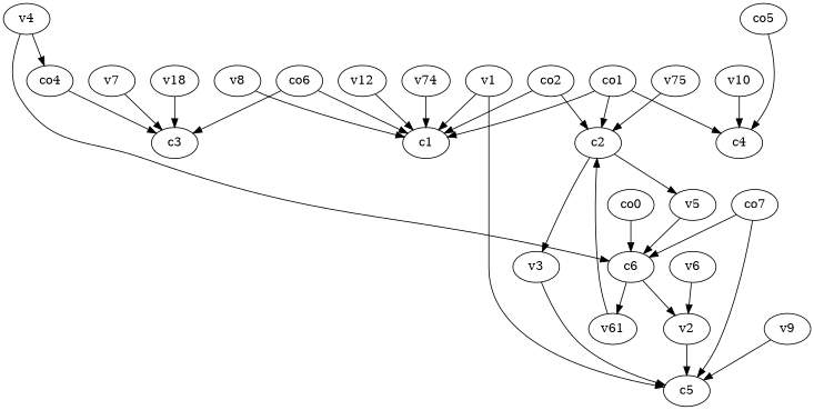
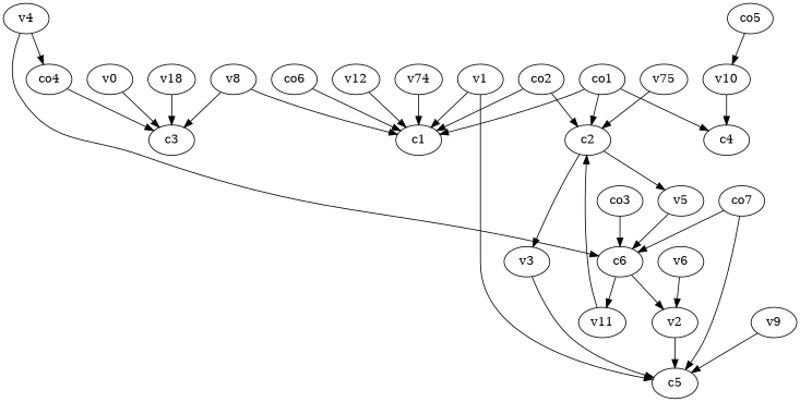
  strict digraph {
    fontname="DejaVu Serif"
    node [fontname="DejaVu Serif"]
    edge [fontname="DejaVu Serif" weight=1]
    c2
    v3
    v5
    c5
    c6
    v2
-   v11 [label=v61]
+   v11
    v1
    c1
    v4
    co4
    c3
    v6
-   v7
+   v7 [label=v0]
    v8
    v9
    v10
    c4
    v12
    n20 [label=v18]
    n21 [label=v74]
    n22 [label=v75]
    co1
    co2
-   co3 [label=co0]
+   co3
    co5
    co6
    co7
    c2 -> v3
    c2 -> v5
    v3 -> c5
    v5 -> c6
    c6 -> v2
    c6 -> v11
    v2 -> c5
    v11 -> c2
    v1 -> c5
    v1 -> c1
    v4 -> c6
    v4 -> co4
    co4 -> c3
    v6 -> v2
    v7 -> c3
    v8 -> c1
    v9 -> c5
    v10 -> c4
    v12 -> c1
    n20 -> c3
    n21 -> c1
    n22 -> c2
    co1 -> c2
    co1 -> c1
    co1 -> c4
    co2 -> c2
    co2 -> c1
    co3 -> c6
-   co5 -> c4
+   co5 -> v10
    co6 -> c1
-   co6 -> c3
+   v8 -> c3
    co7 -> c5
    co7 -> c6
  }
